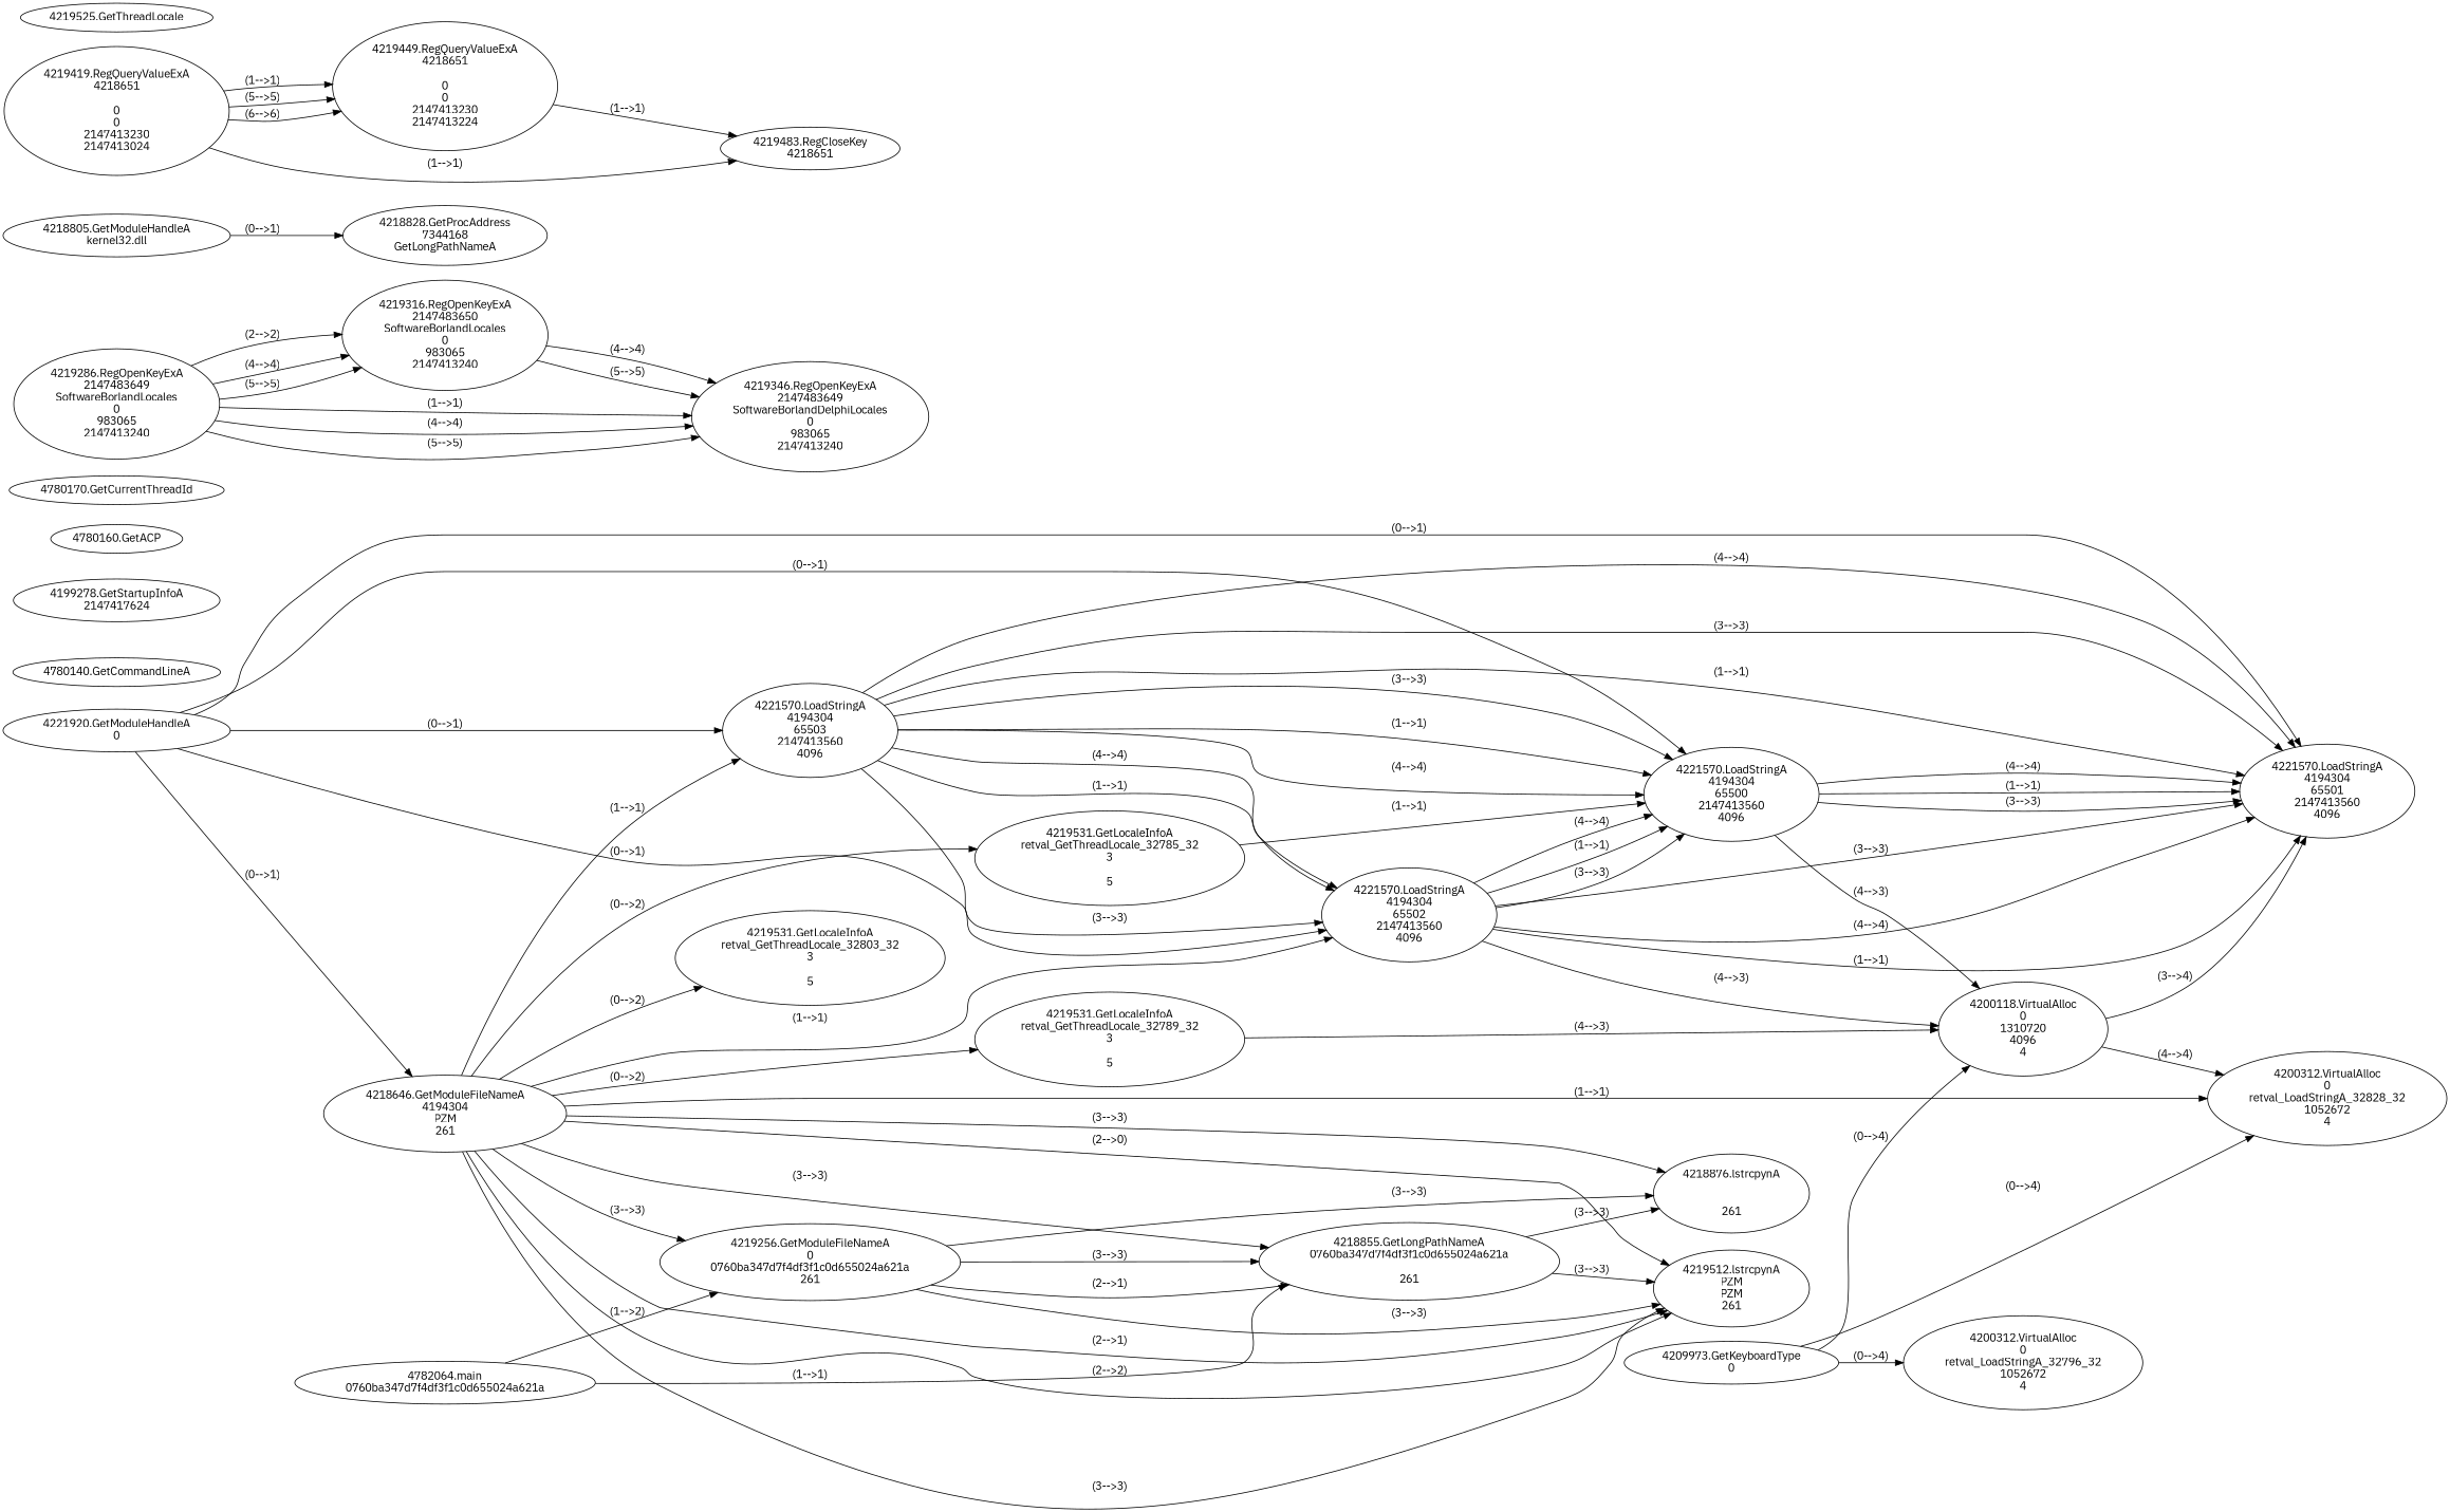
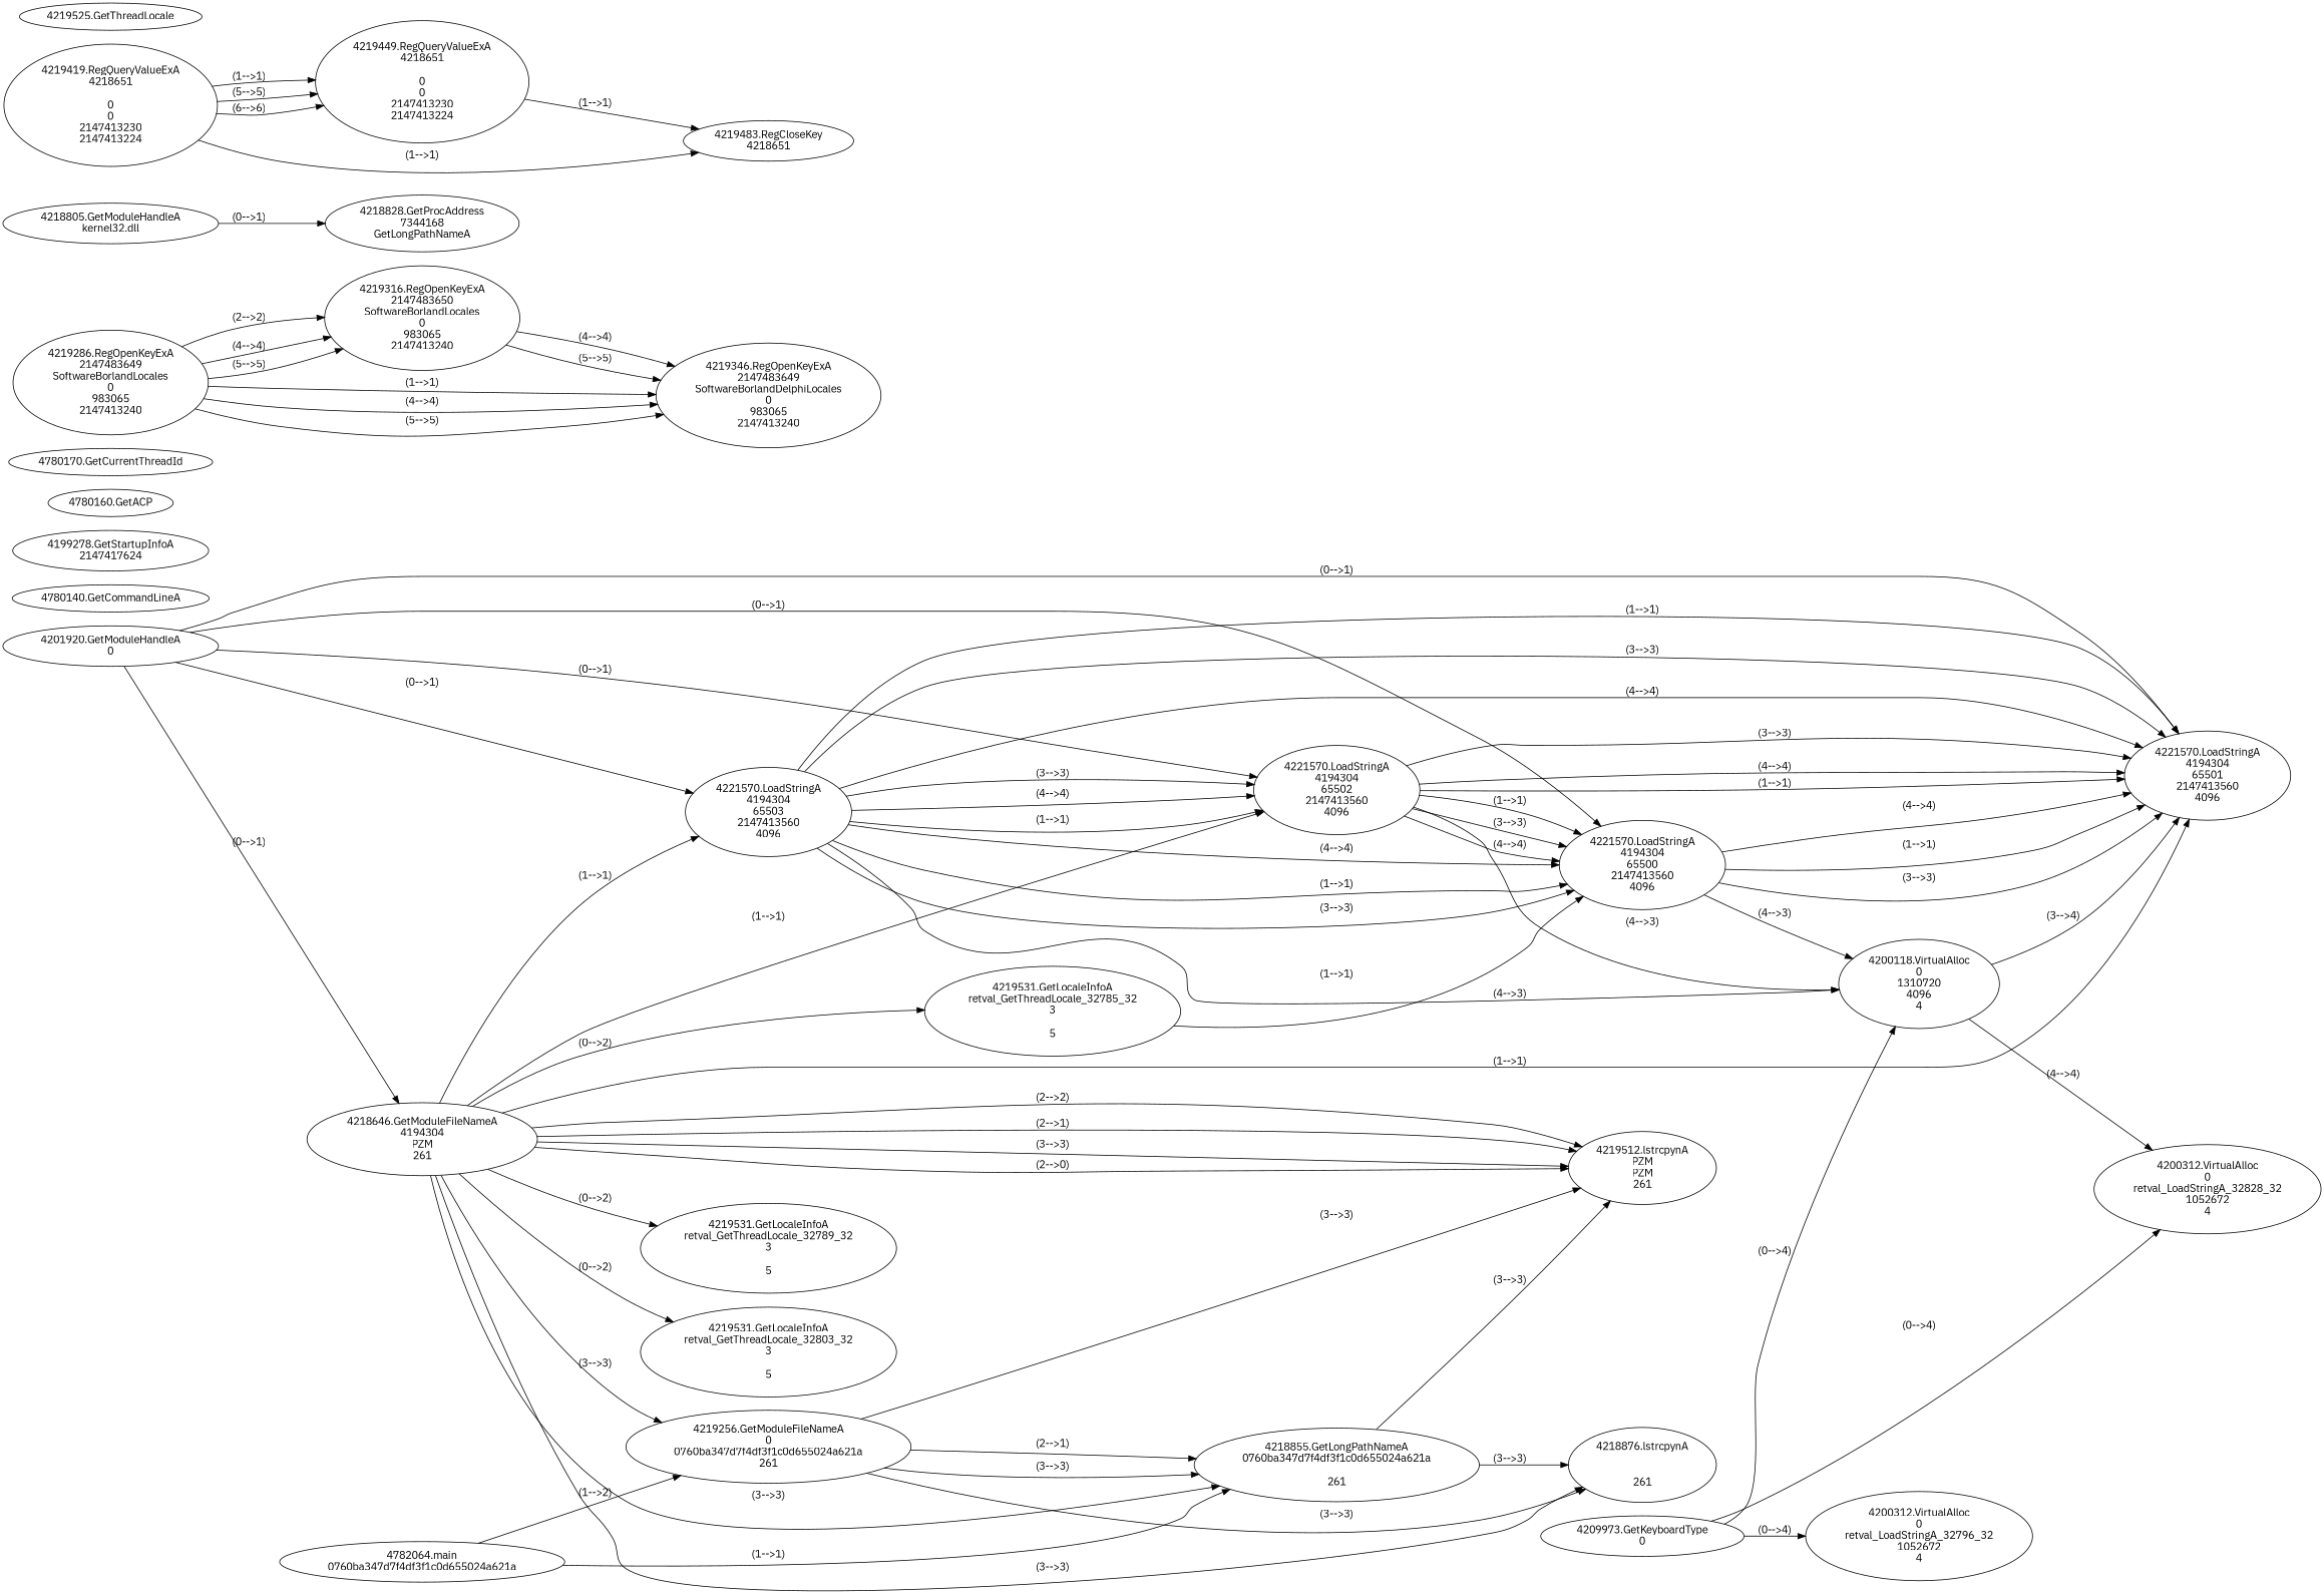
  digraph {
    fontname="IBM Plex Sans"
    rankdir=LR
    node [fontname="IBM Plex Sans"]
    edge [fontname="IBM Plex Sans"]
    n1 [label="4782064.main\n0760ba347d7f4df3f1c0d655024a621a"]
    n2 [label="4219256.GetModuleFileNameA\n0\n0760ba347d7f4df3f1c0d655024a621a\n261"]
    n3 [label="4218855.GetLongPathNameA\n0760ba347d7f4df3f1c0d655024a621a\n\n261"]
    n4 [label="4218876.lstrcpynA\n\n\n261"]
    n5 [label="4219512.lstrcpynA\nPZM\nPZM\n261"]
-   n6 [label="4221920.GetModuleHandleA\n0"]
+   n6 [label="4201920.GetModuleHandleA\n0"]
    n7 [label="4218646.GetModuleFileNameA\n4194304\nPZM\n261"]
    n8 [label="4221570.LoadStringA\n4194304\n65503\n2147413560\n4096"]
    n9 [label="4221570.LoadStringA\n4194304\n65502\n2147413560\n4096"]
    n10 [label="4221570.LoadStringA\n4194304\n65500\n2147413560\n4096"]
    n11 [label="4221570.LoadStringA\n4194304\n65501\n2147413560\n4096"]
    n12 [label="4219531.GetLocaleInfoA\nretval_GetThreadLocale_32785_32\n3\n\n5"]
    n13 [label="4219531.GetLocaleInfoA\nretval_GetThreadLocale_32789_32\n3\n\n5"]
    n14 [label="4219531.GetLocaleInfoA\nretval_GetThreadLocale_32803_32\n3\n\n5"]
    n15 [label="4200118.VirtualAlloc\n0\n1310720\n4096\n4"]
    n16 [label="4209973.GetKeyboardType\n0"]
    n17 [label="4200312.VirtualAlloc\n0\nretval_LoadStringA_32828_32\n1052672\n4"]
    n18 [label="4200312.VirtualAlloc\n0\nretval_LoadStringA_32796_32\n1052672\n4"]
    n19 [label="4780140.GetCommandLineA\n"]
    n20 [label="4199278.GetStartupInfoA\n2147417624"]
    n21 [label="4780160.GetACP\n"]
    n22 [label="4780170.GetCurrentThreadId\n"]
    n23 [label="4219286.RegOpenKeyExA\n2147483649\nSoftware\Borland\Locales\n0\n983065\n2147413240"]
    n24 [label="4219316.RegOpenKeyExA\n2147483650\nSoftware\Borland\Locales\n0\n983065\n2147413240"]
    n25 [label="4219346.RegOpenKeyExA\n2147483649\nSoftware\Borland\Delphi\Locales\n0\n983065\n2147413240"]
    n26 [label="4218805.GetModuleHandleA\nkernel32.dll"]
    n27 [label="4218828.GetProcAddress\n7344168\nGetLongPathNameA"]
-   n28 [label="4219419.RegQueryValueExA\n4218651\n\n0\n0\n2147413230\n2147413024"]
+   n28 [label="4219419.RegQueryValueExA\n4218651\n\n0\n0\n2147413230\n2147413224"]
    n29 [label="4219449.RegQueryValueExA\n4218651\n\n0\n0\n2147413230\n2147413224"]
    n30 [label="4219483.RegCloseKey\n4218651"]
    n31 [label="4219525.GetThreadLocale\n"]
    n1 -> n2 [label="(1-->2)"]
    n1 -> n3 [label="(1-->1)"]
    n2 -> n3 [label="(2-->1)"]
    n2 -> n3 [label="(3-->3)"]
    n2 -> n4 [label="(3-->3)"]
    n2 -> n5 [label="(3-->3)"]
    n3 -> n4 [label="(3-->3)"]
    n3 -> n5 [label="(3-->3)"]
    n6 -> n7 [label="(0-->1)"]
    n6 -> n8 [label="(0-->1)"]
    n6 -> n9 [label="(0-->1)"]
    n6 -> n10 [label="(0-->1)"]
    n6 -> n11 [label="(0-->1)"]
    n7 -> n2 [label="(3-->3)"]
    n7 -> n3 [label="(3-->3)"]
    n7 -> n4 [label="(3-->3)"]
    n7 -> n5 [label="(2-->1)"]
    n7 -> n5 [label="(2-->2)"]
    n7 -> n5 [label="(3-->3)"]
    n7 -> n5 [label="(2-->0)"]
    n7 -> n8 [label="(1-->1)"]
    n7 -> n9 [label="(1-->1)"]
-   n7 -> n17 [label="(1-->1)"]
+   n7 -> n11 [label="(1-->1)"]
    n7 -> n12 [label="(0-->2)"]
    n7 -> n13 [label="(0-->2)"]
    n7 -> n14 [label="(0-->2)"]
    n8 -> n9 [label="(1-->1)"]
    n8 -> n9 [label="(3-->3)"]
    n8 -> n9 [label="(4-->4)"]
    n8 -> n10 [label="(1-->1)"]
    n8 -> n10 [label="(3-->3)"]
    n8 -> n10 [label="(4-->4)"]
    n8 -> n11 [label="(1-->1)"]
    n8 -> n11 [label="(3-->3)"]
    n8 -> n11 [label="(4-->4)"]
-   n13 -> n15 [label="(4-->3)"]
+   n8 -> n15 [label="(4-->3)"]
    n9 -> n10 [label="(1-->1)"]
    n9 -> n10 [label="(3-->3)"]
    n9 -> n10 [label="(4-->4)"]
    n9 -> n11 [label="(1-->1)"]
    n9 -> n11 [label="(3-->3)"]
    n9 -> n11 [label="(4-->4)"]
    n9 -> n15 [label="(4-->3)"]
    n10 -> n11 [label="(1-->1)"]
    n10 -> n11 [label="(3-->3)"]
    n10 -> n11 [label="(4-->4)"]
    n10 -> n15 [label="(4-->3)"]
    n12 -> n10 [label="(1-->1)"]
    n15 -> n11 [label="(3-->4)"]
    n15 -> n17 [label="(4-->4)"]
    n16 -> n15 [label="(0-->4)"]
    n16 -> n17 [label="(0-->4)"]
    n16 -> n18 [label="(0-->4)"]
    n23 -> n24 [label="(2-->2)"]
    n23 -> n24 [label="(4-->4)"]
    n23 -> n24 [label="(5-->5)"]
    n23 -> n25 [label="(1-->1)"]
    n23 -> n25 [label="(4-->4)"]
    n23 -> n25 [label="(5-->5)"]
    n24 -> n25 [label="(4-->4)"]
    n24 -> n25 [label="(5-->5)"]
    n26 -> n27 [label="(0-->1)"]
    n28 -> n29 [label="(1-->1)"]
    n28 -> n29 [label="(5-->5)"]
    n28 -> n29 [label="(6-->6)"]
    n28 -> n30 [label="(1-->1)"]
    n29 -> n30 [label="(1-->1)"]
  }
